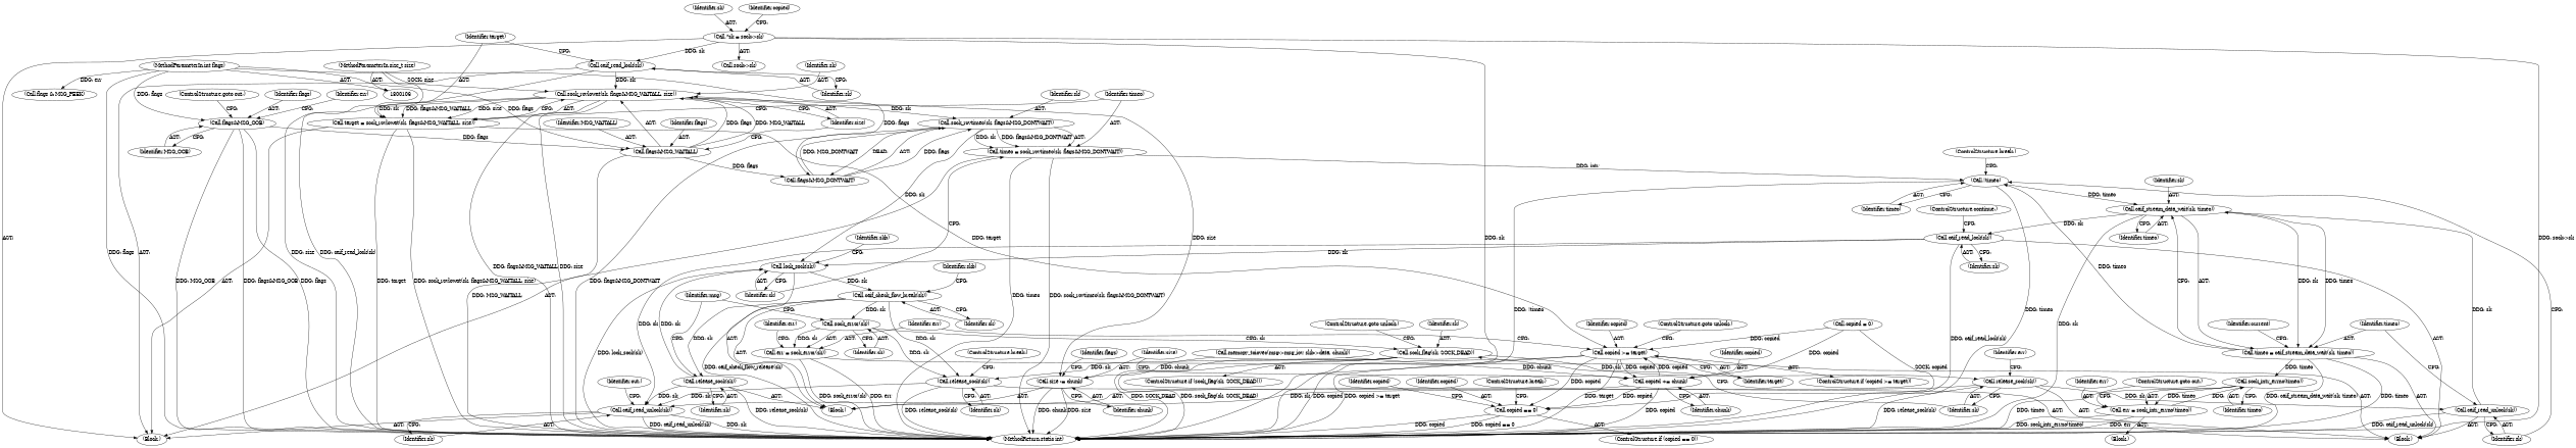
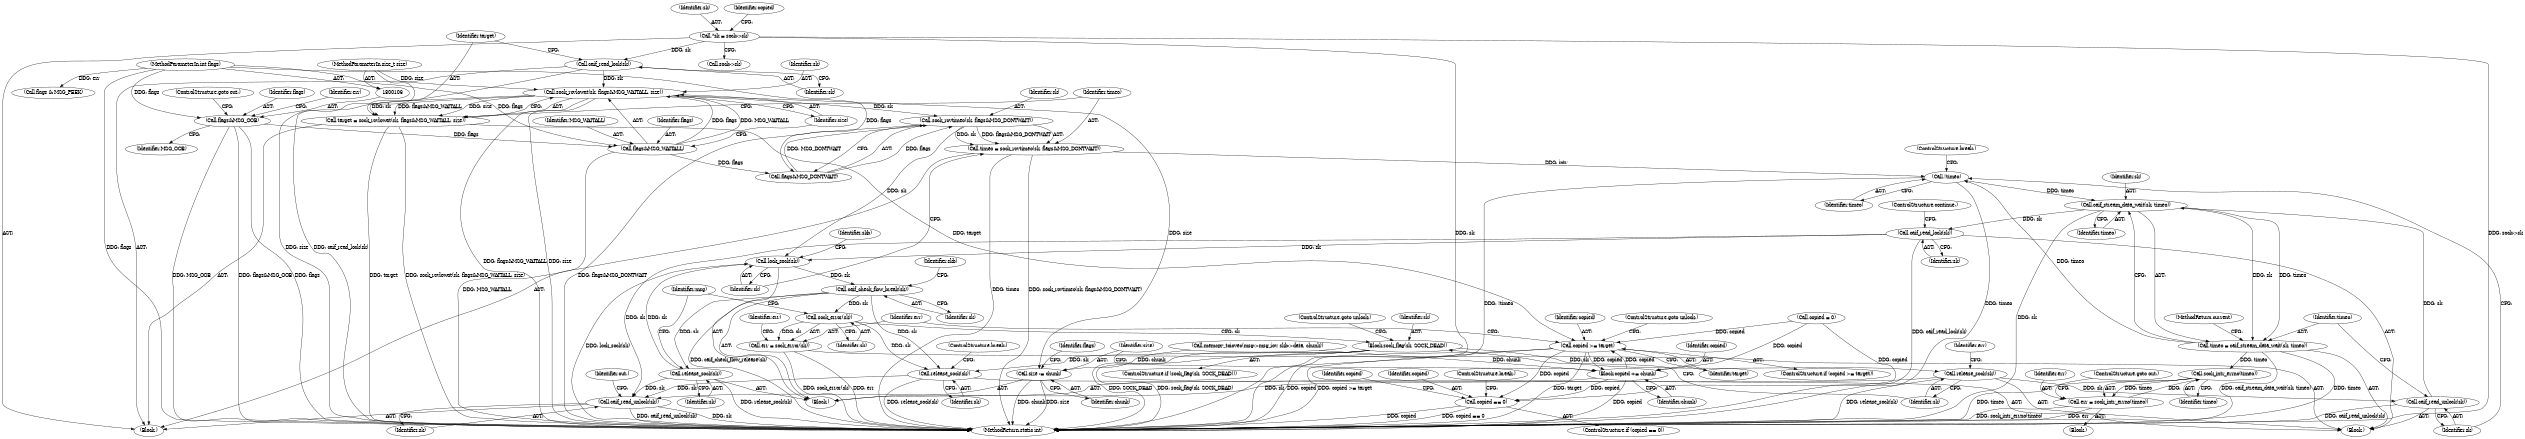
  digraph {
    n1 [label="(Call,sock_rcvlowat(sk, flags&MSG_WAITALL, size))"]
    n2 [label="(Call,target = sock_rcvlowat(sk, flags&MSG_WAITALL, size))"]
    n3 [label="(Call,sock_rcvtimeo(sk, flags&MSG_DONTWAIT))"]
    n4 [label="(Call,size -= chunk)"]
    n5 [label="(Identifier,size)"]
    n6 [label="(MethodReturn,static int)"]
    n7 [label="(Block,)"]
    n8 [label="(Call,copied >= target)"]
    n9 [label="(Call,flags&MSG_DONTWAIT)"]
    n10 [label="(Call,timeo = sock_rcvtimeo(sk, flags&MSG_DONTWAIT))"]
    n11 [label="(Call,lock_sock(sk))"]
    n12 [label="(Block,)"]
    n13 [label="(Identifier,chunk)"]
    n14 [label="(Call,flags&MSG_WAITALL)"]
    n15 [label="(Call,caif_read_lock(sk))"]
    n16 [label="(Identifier,sk)"]
    n17 [label="(Call,*sk = sock->sk)"]
    n18 [label="(Call,sock->sk)"]
    n19 [label="(Identifier,MSG_WAITALL)"]
    n20 [label="(Call,flags&MSG_OOB)"]
    n21 [label="(Identifier,MSG_OOB)"]
    n22 [label="(MethodParameterIn,int flags)"]
    n23 [label="(Call,flags & MSG_PEEK)"]
    n24 [label=1800106]
    n25 [label="(MethodParameterIn,size_t size)"]
    n26 [label="(Call,copied == 0)"]
-   n27 [label="(Call,copied += chunk)"]
+   n27 [label="(Block,copied += chunk)"]
    n28 [label="(Identifier,target)"]
    n29 [label="(ControlStructure,if (copied >= target))"]
    n30 [label="(ControlStructure,if (copied == 0))"]
    n31 [label="(Identifier,chunk)"]
    n32 [label="(Call,!timeo)"]
    n33 [label="(Call,caif_check_flow_break(sk))"]
    n34 [label="(Identifier,sk)"]
    n35 [label="(Call,caif_stream_data_wait(sk, timeo))"]
    n36 [label="(Identifier,timeo)"]
    n37 [label="(Call,timeo = caif_stream_data_wait(sk, timeo))"]
    n38 [label="(Call,caif_read_lock(sk))"]
    n39 [label="(Identifier,timeo)"]
    n40 [label="(Call,sock_intr_errno(timeo))"]
    n41 [label="(Block,)"]
    n42 [label="(Call,caif_read_unlock(sk))"]
    n43 [label="(Identifier,sk)"]
    n44 [label="(Call,err = sock_intr_errno(timeo))"]
    n45 [label="(Identifier,timeo)"]
    n46 [label="(Block,)"]
    n47 [label="(Identifier,sk)"]
    n48 [label="(Call,sock_error(sk))"]
    n49 [label="(Call,release_sock(sk))"]
    n50 [label="(Call,release_sock(sk))"]
    n51 [label="(Identifier,sk)"]
    n52 [label="(Call,err = sock_error(sk))"]
-   n53 [label="(Call,sock_flag(sk, SOCK_DEAD))"]
+   n53 [label="(Block,sock_flag(sk, SOCK_DEAD))"]
    n54 [label="(Identifier,sk)"]
    n55 [label="(Identifier,sk)"]
    n56 [label="(Identifier,sk)"]
    n57 [label="(Call,release_sock(sk))"]
    n58 [label="(ControlStructure,if (sock_flag(sk, SOCK_DEAD)))"]
    n59 [label="(Call,caif_read_unlock(sk))"]
    n60 [label="(Identifier,sk)"]
    n61 [label="(Identifier,sk)"]
    n62 [label="(Identifier,sk)"]
    n63 [label="(Identifier,err)"]
    n64 [label="(Identifier,out:)"]
    n65 [label="(Identifier,sk)"]
    n66 [label="(ControlStructure,break;)"]
    n67 [label="(Identifier,sk)"]
    n68 [label="(ControlStructure,goto out;)"]
    n69 [label="(Identifier,copied)"]
    n70 [label="(Identifier,err)"]
    n71 [label="(Identifier,flags)"]
    n72 [label="(Identifier,flags)"]
    n73 [label="(Identifier,copied)"]
    n74 [label="(Identifier,skb)"]
    n75 [label="(Identifier,err)"]
    n76 [label="(Identifier,err)"]
    n77 [label="(Identifier,skb)"]
    n78 [label="(Identifier,sk)"]
    n79 [label="(Identifier,size)"]
    n80 [label="(ControlStructure,break;)"]
    n81 [label="(Identifier,err)"]
    n82 [label="(Identifier,target)"]
    n83 [label="(Identifier,copied)"]
    n84 [label="(Identifier,sk)"]
    n85 [label="(Identifier,flags)"]
    n86 [label="(ControlStructure,goto unlock;)"]
    n87 [label="(Identifier,copied)"]
    n88 [label="(Call,copied = 0)"]
    n89 [label="(Identifier,timeo)"]
    n90 [label="(ControlStructure,goto unlock;)"]
    n91 [label="(Identifier,timeo)"]
    n92 [label="(ControlStructure,continue;)"]
    n93 [label="(Call,memcpy_toiovec(msg->msg_iov, skb->data, chunk))"]
    n94 [label="(ControlStructure,break;)"]
    n95 [label="(Identifier,msg)"]
-   n96 [label="(Identifier,current)"]
+   n96 [label="(MethodReturn,current)"]
    n97 [label="(ControlStructure,goto out;)"]
    n98 [label="(Identifier,copied)"]
    n1 -> n2 [label="AST: "]
    n1 -> n2 [label="DDG: sk"]
    n1 -> n2 [label="DDG: flags&MSG_WAITALL"]
    n1 -> n2 [label="DDG: size"]
    n1 -> n3 [label="DDG: sk"]
    n1 -> n4 [label="DDG: size"]
    n1 -> n5 [label="CFG: "]
    n1 -> n6 [label="DDG: flags&MSG_WAITALL"]
    n1 -> n6 [label="DDG: size"]
    n2 -> n1 [label="CFG: "]
    n2 -> n6 [label="DDG: target"]
    n2 -> n6 [label="DDG: sock_rcvlowat(sk, flags&MSG_WAITALL, size)"]
    n2 -> n7 [label="AST: "]
    n2 -> n8 [label="DDG: target"]
    n3 -> n6 [label="DDG: flags&MSG_DONTWAIT"]
-   n3 -> n9 [label="DEAD: "]
+   n3 -> n9 [label="CFG: "]
    n3 -> n10 [label="AST: "]
    n3 -> n10 [label="DDG: sk"]
    n3 -> n10 [label="DDG: flags&MSG_DONTWAIT"]
    n3 -> n11 [label="DDG: sk"]
    n4 -> n6 [label="DDG: chunk"]
    n4 -> n6 [label="DDG: size"]
    n4 -> n12 [label="AST: "]
    n4 -> n13 [label="CFG: "]
    n5 -> n1 [label="AST: "]
    n5 -> n14 [label="CFG: "]
    n8 -> n6 [label="DDG: copied"]
    n8 -> n6 [label="DDG: copied >= target"]
    n8 -> n6 [label="DDG: target"]
    n8 -> n26 [label="DDG: copied"]
    n8 -> n27 [label="DDG: copied"]
    n8 -> n28 [label="CFG: "]
    n8 -> n29 [label="AST: "]
    n9 -> n3 [label="AST: "]
    n9 -> n3 [label="DDG: flags"]
    n9 -> n3 [label="DDG: MSG_DONTWAIT"]
    n10 -> n6 [label="DDG: timeo"]
    n10 -> n6 [label="DDG: sock_rcvtimeo(sk, flags&MSG_DONTWAIT)"]
    n10 -> n7 [label="AST: "]
    n10 -> n32 [label="DDG: intr"]
    n11 -> n6 [label="DDG: lock_sock(sk)"]
    n11 -> n12 [label="AST: "]
    n11 -> n33 [label="DDG: sk"]
    n11 -> n34 [label="CFG: "]
    n13 -> n4 [label="AST: "]
    n14 -> n1 [label="AST: "]
    n14 -> n1 [label="DDG: flags"]
    n14 -> n1 [label="DDG: MSG_WAITALL"]
    n14 -> n6 [label="DDG: MSG_WAITALL"]
    n14 -> n9 [label="DDG: flags"]
    n15 -> n1 [label="DDG: sk"]
    n15 -> n6 [label="DDG: caif_read_lock(sk)"]
    n15 -> n7 [label="AST: "]
    n15 -> n16 [label="CFG: "]
    n16 -> n15 [label="AST: "]
    n17 -> n6 [label="DDG: sk"]
    n17 -> n6 [label="DDG: sock->sk"]
    n17 -> n7 [label="AST: "]
    n17 -> n15 [label="DDG: sk"]
-   n17 -> n18 [label="AST: "]
+   n17 -> n18 [label="CFG: "]
    n19 -> n14 [label="AST: "]
    n20 -> n6 [label="DDG: flags&MSG_OOB"]
    n20 -> n6 [label="DDG: flags"]
    n20 -> n6 [label="DDG: MSG_OOB"]
    n20 -> n14 [label="DDG: flags"]
    n20 -> n21 [label="CFG: "]
-   n21 -> n20 [label="AST: "]
+   n24 -> n20 [label="AST: "]
    n22 -> n6 [label="DDG: flags"]
    n22 -> n9 [label="DDG: flags"]
    n22 -> n14 [label="DDG: flags"]
    n22 -> n20 [label="DDG: flags"]
    n22 -> n23 [label="DDG: err"]
    n22 -> n24 [label="AST: "]
-   n25 -> n1 [label="SOCK: size"]
+   n25 -> n1 [label="DDG: size"]
    n25 -> n6 [label="DDG: size"]
    n25 -> n24 [label="AST: "]
    n26 -> n6 [label="DDG: copied"]
    n26 -> n6 [label="DDG: copied == 0"]
    n26 -> n30 [label="AST: "]
    n27 -> n6 [label="DDG: copied"]
    n27 -> n8 [label="DDG: copied"]
    n27 -> n12 [label="AST: "]
    n27 -> n26 [label="DDG: copied"]
    n27 -> n31 [label="CFG: "]
    n28 -> n8 [label="AST: "]
    n31 -> n27 [label="AST: "]
    n32 -> n6 [label="DDG: timeo"]
    n32 -> n6 [label="DDG: !timeo"]
    n32 -> n35 [label="DDG: timeo"]
    n32 -> n36 [label="CFG: "]
    n33 -> n6 [label="DDG: caif_check_flow_release(sk)"]
    n33 -> n12 [label="AST: "]
    n33 -> n48 [label="DDG: sk"]
    n33 -> n49 [label="DDG: sk"]
    n33 -> n50 [label="DDG: sk"]
    n33 -> n51 [label="CFG: "]
    n34 -> n10 [label="CFG: "]
    n34 -> n11 [label="AST: "]
    n35 -> n6 [label="DDG: sk"]
    n35 -> n37 [label="AST: "]
    n35 -> n37 [label="DDG: sk"]
    n35 -> n37 [label="DDG: timeo"]
    n35 -> n38 [label="DDG: sk"]
    n35 -> n39 [label="CFG: "]
    n36 -> n32 [label="AST: "]
    n37 -> n6 [label="DDG: caif_stream_data_wait(sk, timeo)"]
    n37 -> n6 [label="DDG: timeo"]
    n37 -> n32 [label="DDG: timeo"]
    n37 -> n35 [label="CFG: "]
    n37 -> n40 [label="DDG: timeo"]
    n37 -> n41 [label="AST: "]
    n38 -> n6 [label="DDG: caif_read_lock(sk)"]
    n38 -> n11 [label="DDG: sk"]
    n38 -> n41 [label="AST: "]
    n38 -> n42 [label="DDG: sk"]
    n38 -> n43 [label="CFG: "]
    n39 -> n35 [label="AST: "]
    n40 -> n6 [label="DDG: timeo"]
    n40 -> n44 [label="AST: "]
    n40 -> n44 [label="DDG: timeo"]
    n40 -> n45 [label="CFG: "]
    n42 -> n6 [label="DDG: caif_read_unlock(sk)"]
    n42 -> n6 [label="DDG: sk"]
    n42 -> n7 [label="AST: "]
    n42 -> n47 [label="CFG: "]
    n43 -> n38 [label="AST: "]
    n44 -> n6 [label="DDG: sock_intr_errno(timeo)"]
    n44 -> n6 [label="DDG: err"]
    n44 -> n40 [label="DDG: "]
    n44 -> n46 [label="AST: "]
    n45 -> n40 [label="AST: "]
    n47 -> n42 [label="AST: "]
    n48 -> n49 [label="DDG: sk"]
    n48 -> n52 [label="AST: "]
    n48 -> n52 [label="DDG: sk"]
    n48 -> n53 [label="CFG: sk"]
    n48 -> n54 [label="CFG: "]
    n49 -> n6 [label="DDG: release_sock(sk)"]
    n49 -> n41 [label="AST: "]
    n49 -> n42 [label="DDG: sk"]
    n49 -> n55 [label="CFG: "]
    n50 -> n6 [label="DDG: release_sock(sk)"]
    n50 -> n11 [label="DDG: sk"]
    n50 -> n12 [label="AST: "]
    n50 -> n42 [label="DDG: sk"]
    n50 -> n56 [label="CFG: "]
    n51 -> n33 [label="AST: "]
    n52 -> n6 [label="DDG: sock_error(sk)"]
    n52 -> n6 [label="DDG: err"]
    n52 -> n41 [label="AST: "]
    n53 -> n6 [label="DDG: sock_flag(sk, SOCK_DEAD)"]
    n53 -> n6 [label="DDG: SOCK_DEAD"]
    n53 -> n49 [label="DDG: sk"]
    n53 -> n57 [label="DDG: sk"]
    n53 -> n58 [label="AST: "]
    n54 -> n48 [label="AST: "]
    n55 -> n49 [label="AST: "]
    n56 -> n50 [label="AST: "]
    n57 -> n6 [label="DDG: release_sock(sk)"]
    n57 -> n41 [label="AST: "]
    n57 -> n42 [label="DDG: sk"]
    n57 -> n59 [label="DDG: sk"]
    n57 -> n60 [label="CFG: "]
    n59 -> n6 [label="DDG: caif_read_unlock(sk)"]
    n59 -> n35 [label="DDG: sk"]
    n59 -> n41 [label="AST: "]
    n59 -> n61 [label="CFG: "]
    n60 -> n53 [label="CFG: "]
    n60 -> n57 [label="AST: "]
    n61 -> n32 [label="CFG: "]
    n61 -> n59 [label="AST: "]
    n62 -> n53 [label="AST: "]
    n63 -> n44 [label="AST: "]
    n64 -> n42 [label="CFG: "]
    n65 -> n1 [label="AST: "]
    n66 -> n32 [label="CFG: "]
    n67 -> n35 [label="AST: "]
    n68 -> n44 [label="CFG: "]
    n69 -> n26 [label="CFG: "]
    n70 -> n57 [label="CFG: "]
    n71 -> n20 [label="AST: "]
    n72 -> n14 [label="AST: "]
    n73 -> n26 [label="AST: "]
    n74 -> n33 [label="CFG: "]
    n75 -> n8 [label="CFG: "]
    n75 -> n52 [label="AST: "]
    n76 -> n20 [label="CFG: "]
    n77 -> n11 [label="CFG: "]
    n78 -> n17 [label="AST: "]
    n79 -> n4 [label="AST: "]
    n79 -> n27 [label="CFG: "]
    n80 -> n26 [label="CFG: "]
    n81 -> n52 [label="CFG: "]
    n82 -> n2 [label="AST: "]
    n82 -> n15 [label="CFG: "]
    n83 -> n8 [label="AST: "]
    n84 -> n3 [label="AST: "]
    n85 -> n4 [label="CFG: "]
    n86 -> n8 [label="CFG: "]
    n87 -> n17 [label="CFG: "]
    n88 -> n8 [label="DDG: copied"]
-   n88 -> n26 [label="SOCK: copied"]
+   n88 -> n26 [label="DDG: copied"]
    n88 -> n27 [label="DDG: copied"]
    n89 -> n2 [label="CFG: "]
    n89 -> n10 [label="AST: "]
    n90 -> n53 [label="CFG: "]
    n91 -> n37 [label="AST: "]
    n91 -> n59 [label="CFG: "]
    n92 -> n38 [label="CFG: "]
    n93 -> n4 [label="DDG: chunk"]
    n93 -> n27 [label="DDG: chunk"]
    n94 -> n49 [label="CFG: "]
    n95 -> n48 [label="CFG: "]
    n95 -> n50 [label="CFG: "]
    n96 -> n37 [label="CFG: "]
    n97 -> n20 [label="CFG: "]
    n98 -> n27 [label="AST: "]
  }
